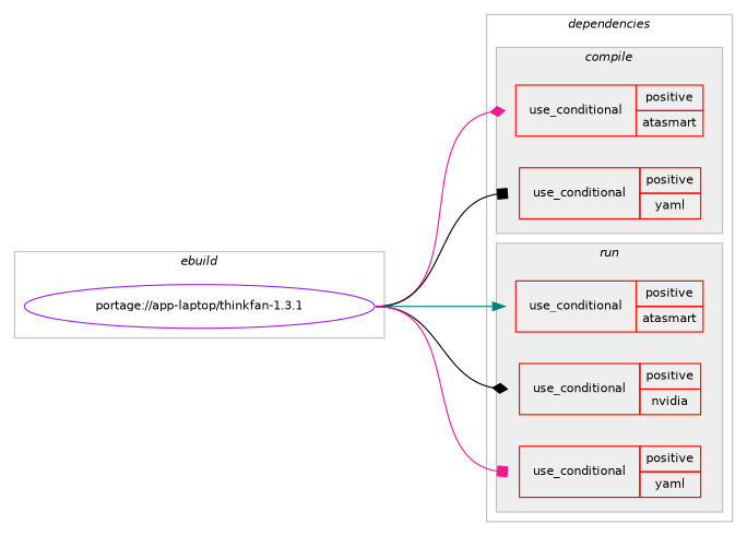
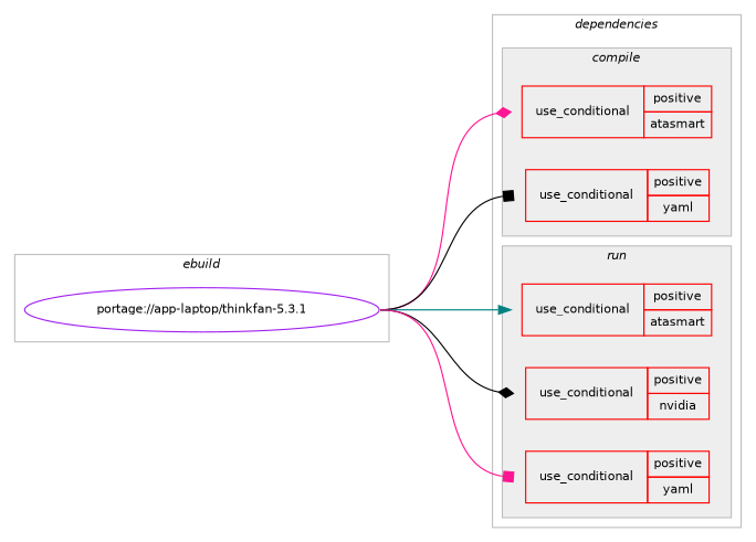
  digraph {
    compound=true
    concentrate=true
    fontname=Helvetica
    fontsize=10
    newrank=true
    rankdir=LR
    ranksep=1.5
    node [color=red fontname=Helvetica fontsize=10 shape=none]
    edge [arrowhead=diamond headport=w style=solid tailport=e weight=20 color=deeppink]
-   n1 [color=purple label="portage://app-laptop/thinkfan-1.3.1" width=4 shape=""]
+   n1 [color=purple label="portage://app-laptop/thinkfan-5.3.1" width=4 shape=""]
    n2 [label=<<TABLE BORDER="0" CELLBORDER="1" CELLSPACING="0" CELLPADDING="4"><TR><TD ROWSPAN="3" CELLPADDING="10">use_conditional</TD></TR><TR><TD>positive</TD></TR><TR><TD>atasmart</TD></TR></TABLE>>]
    n3 [label=<<TABLE BORDER="0" CELLBORDER="1" CELLSPACING="0" CELLPADDING="4"><TR><TD ROWSPAN="3" CELLPADDING="10">use_conditional</TD></TR><TR><TD>positive</TD></TR><TR><TD>yaml</TD></TR></TABLE>>]
    n4 [label=<<TABLE BORDER="0" CELLBORDER="1" CELLSPACING="0" CELLPADDING="4"><TR><TD ROWSPAN="3" CELLPADDING="10">use_conditional</TD></TR><TR><TD>positive</TD></TR><TR><TD>atasmart</TD></TR></TABLE>>]
    n5 [label=<<TABLE BORDER="0" CELLBORDER="1" CELLSPACING="0" CELLPADDING="4"><TR><TD ROWSPAN="3" CELLPADDING="10">use_conditional</TD></TR><TR><TD>positive</TD></TR><TR><TD>nvidia</TD></TR></TABLE>>]
    n6 [label=<<TABLE BORDER="0" CELLBORDER="1" CELLSPACING="0" CELLPADDING="4"><TR><TD ROWSPAN="3" CELLPADDING="10">use_conditional</TD></TR><TR><TD>positive</TD></TR><TR><TD>yaml</TD></TR></TABLE>>]
    subgraph cluster_1 {
      color=gray
      label=<<i>ebuild</i>>
      rank=same
      n1
    }
    subgraph cluster_2 {
      color=gray
      label=<<i>dependencies</i>>
      subgraph cluster_3 {
        color=gray
        fillcolor="#eeeeee"
        label=<<i>compile</i>>
        style=filled
        subgraph sub_4 {
          color=gray
          fillcolor="#eeeeee"
          label=<<i>compile</i>>
          style=filled
          n2
        }
        subgraph sub_5 {
          color=gray
          fillcolor="#eeeeee"
          label=<<i>compile</i>>
          style=filled
          n3
        }
      }
      subgraph cluster_6 {
        color=gray
        fillcolor="#eeeeee"
        label=<<i>compile and run</i>>
        style=filled
      }
      subgraph cluster_7 {
        color=gray
        fillcolor="#eeeeee"
        label=<<i>run</i>>
        style=filled
        subgraph sub_8 {
          color=gray
          fillcolor="#eeeeee"
          label=<<i>run</i>>
          style=filled
          n4
        }
        subgraph sub_9 {
          color=gray
          fillcolor="#eeeeee"
          label=<<i>run</i>>
          style=filled
          n5
        }
        subgraph sub_10 {
          color=gray
          fillcolor="#eeeeee"
          label=<<i>run</i>>
          style=filled
          n6
        }
      }
    }
    subgraph cluster_11 {
      color=gray
      label=<<i>candidates</i>>
      rank=same
    }
    n1 -> n2
    n1 -> n3 [arrowhead=box color=black]
    n1 -> n4 [arrowhead=normal color=teal]
    n1 -> n5 [color=black]
    n1 -> n6 [arrowhead=box]
  }
